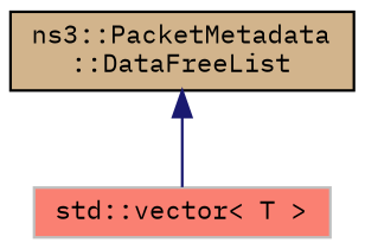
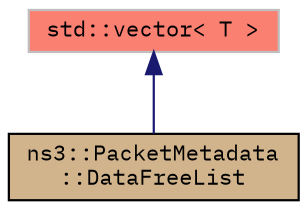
  digraph {
    fontname="IBM Plex Mono"
    node [fontname="IBM Plex Mono" fontsize=10 shape=record style=filled]
    n1 [color=black fillcolor=tan fontcolor=black height=0.2 label="ns3::PacketMetadata\l::DataFreeList" width=0.4]
    n2 [color=grey75 fillcolor=salmon height=0.2 label="std::vector\< T \>" width=0.4]
-   n1 -> n2 [color=midnightblue dir=back fontname="IBM Plex Mono" fontsize=10 labelfontname=Helvetica labelfontsize=10 style=solid]
+   n2 -> n1 [color=midnightblue dir=back fontname="IBM Plex Mono" fontsize=10 labelfontname=Helvetica labelfontsize=10 style=solid]
  }
